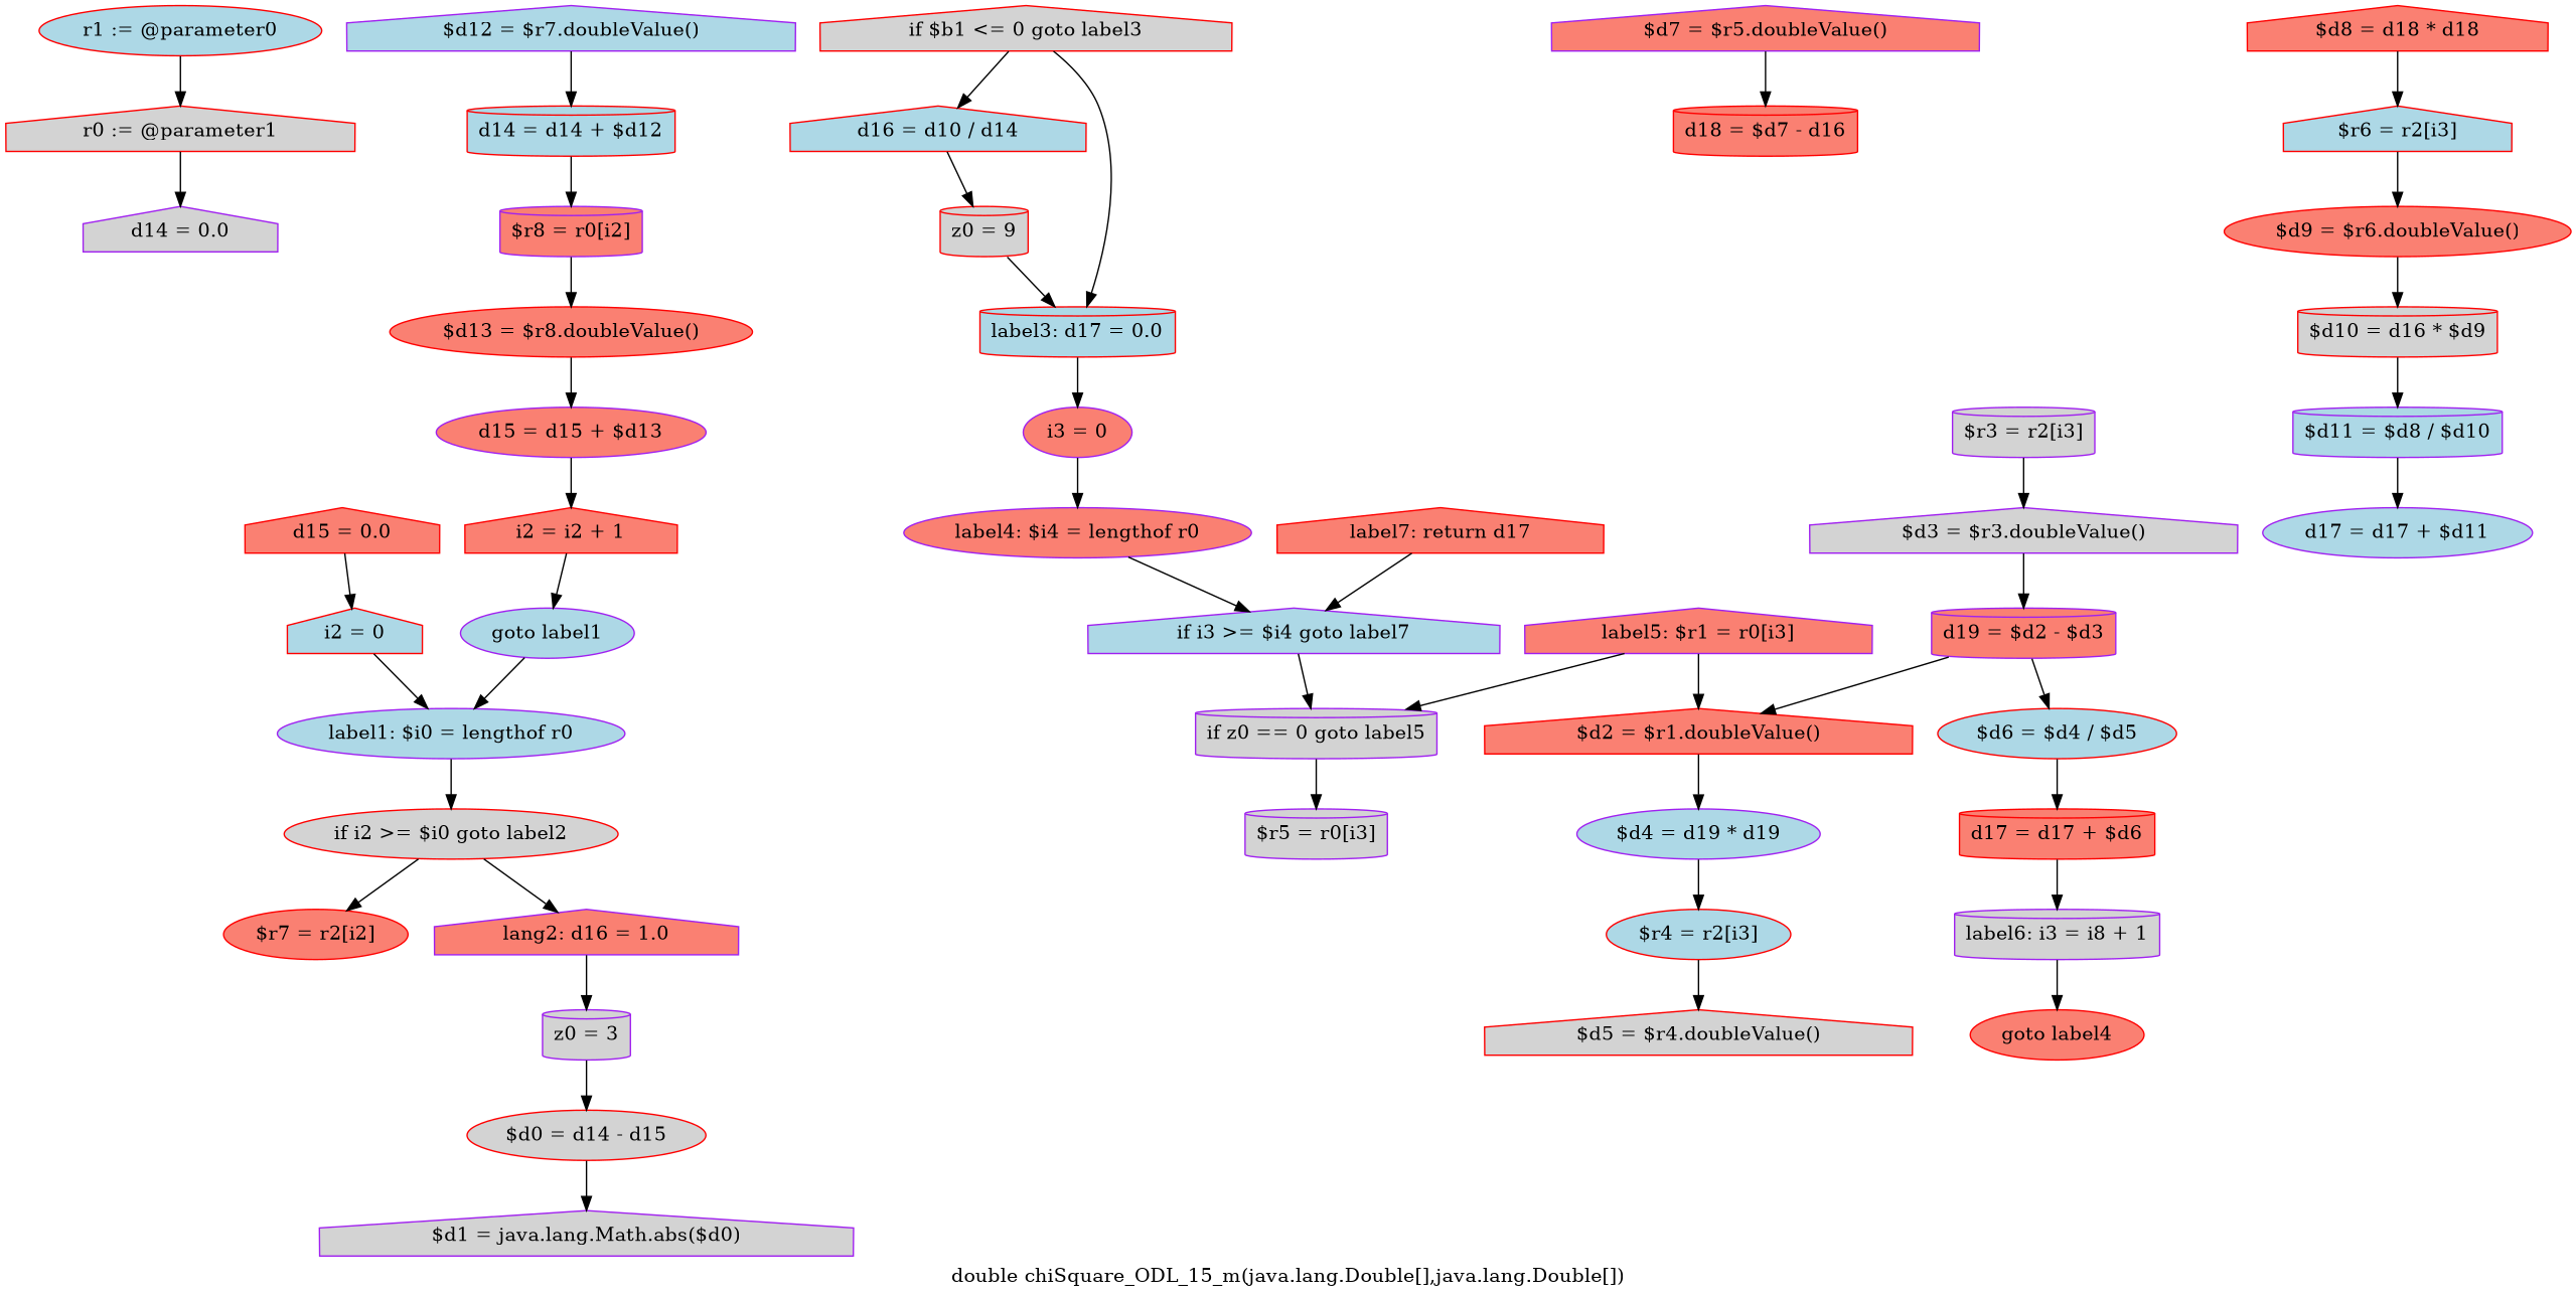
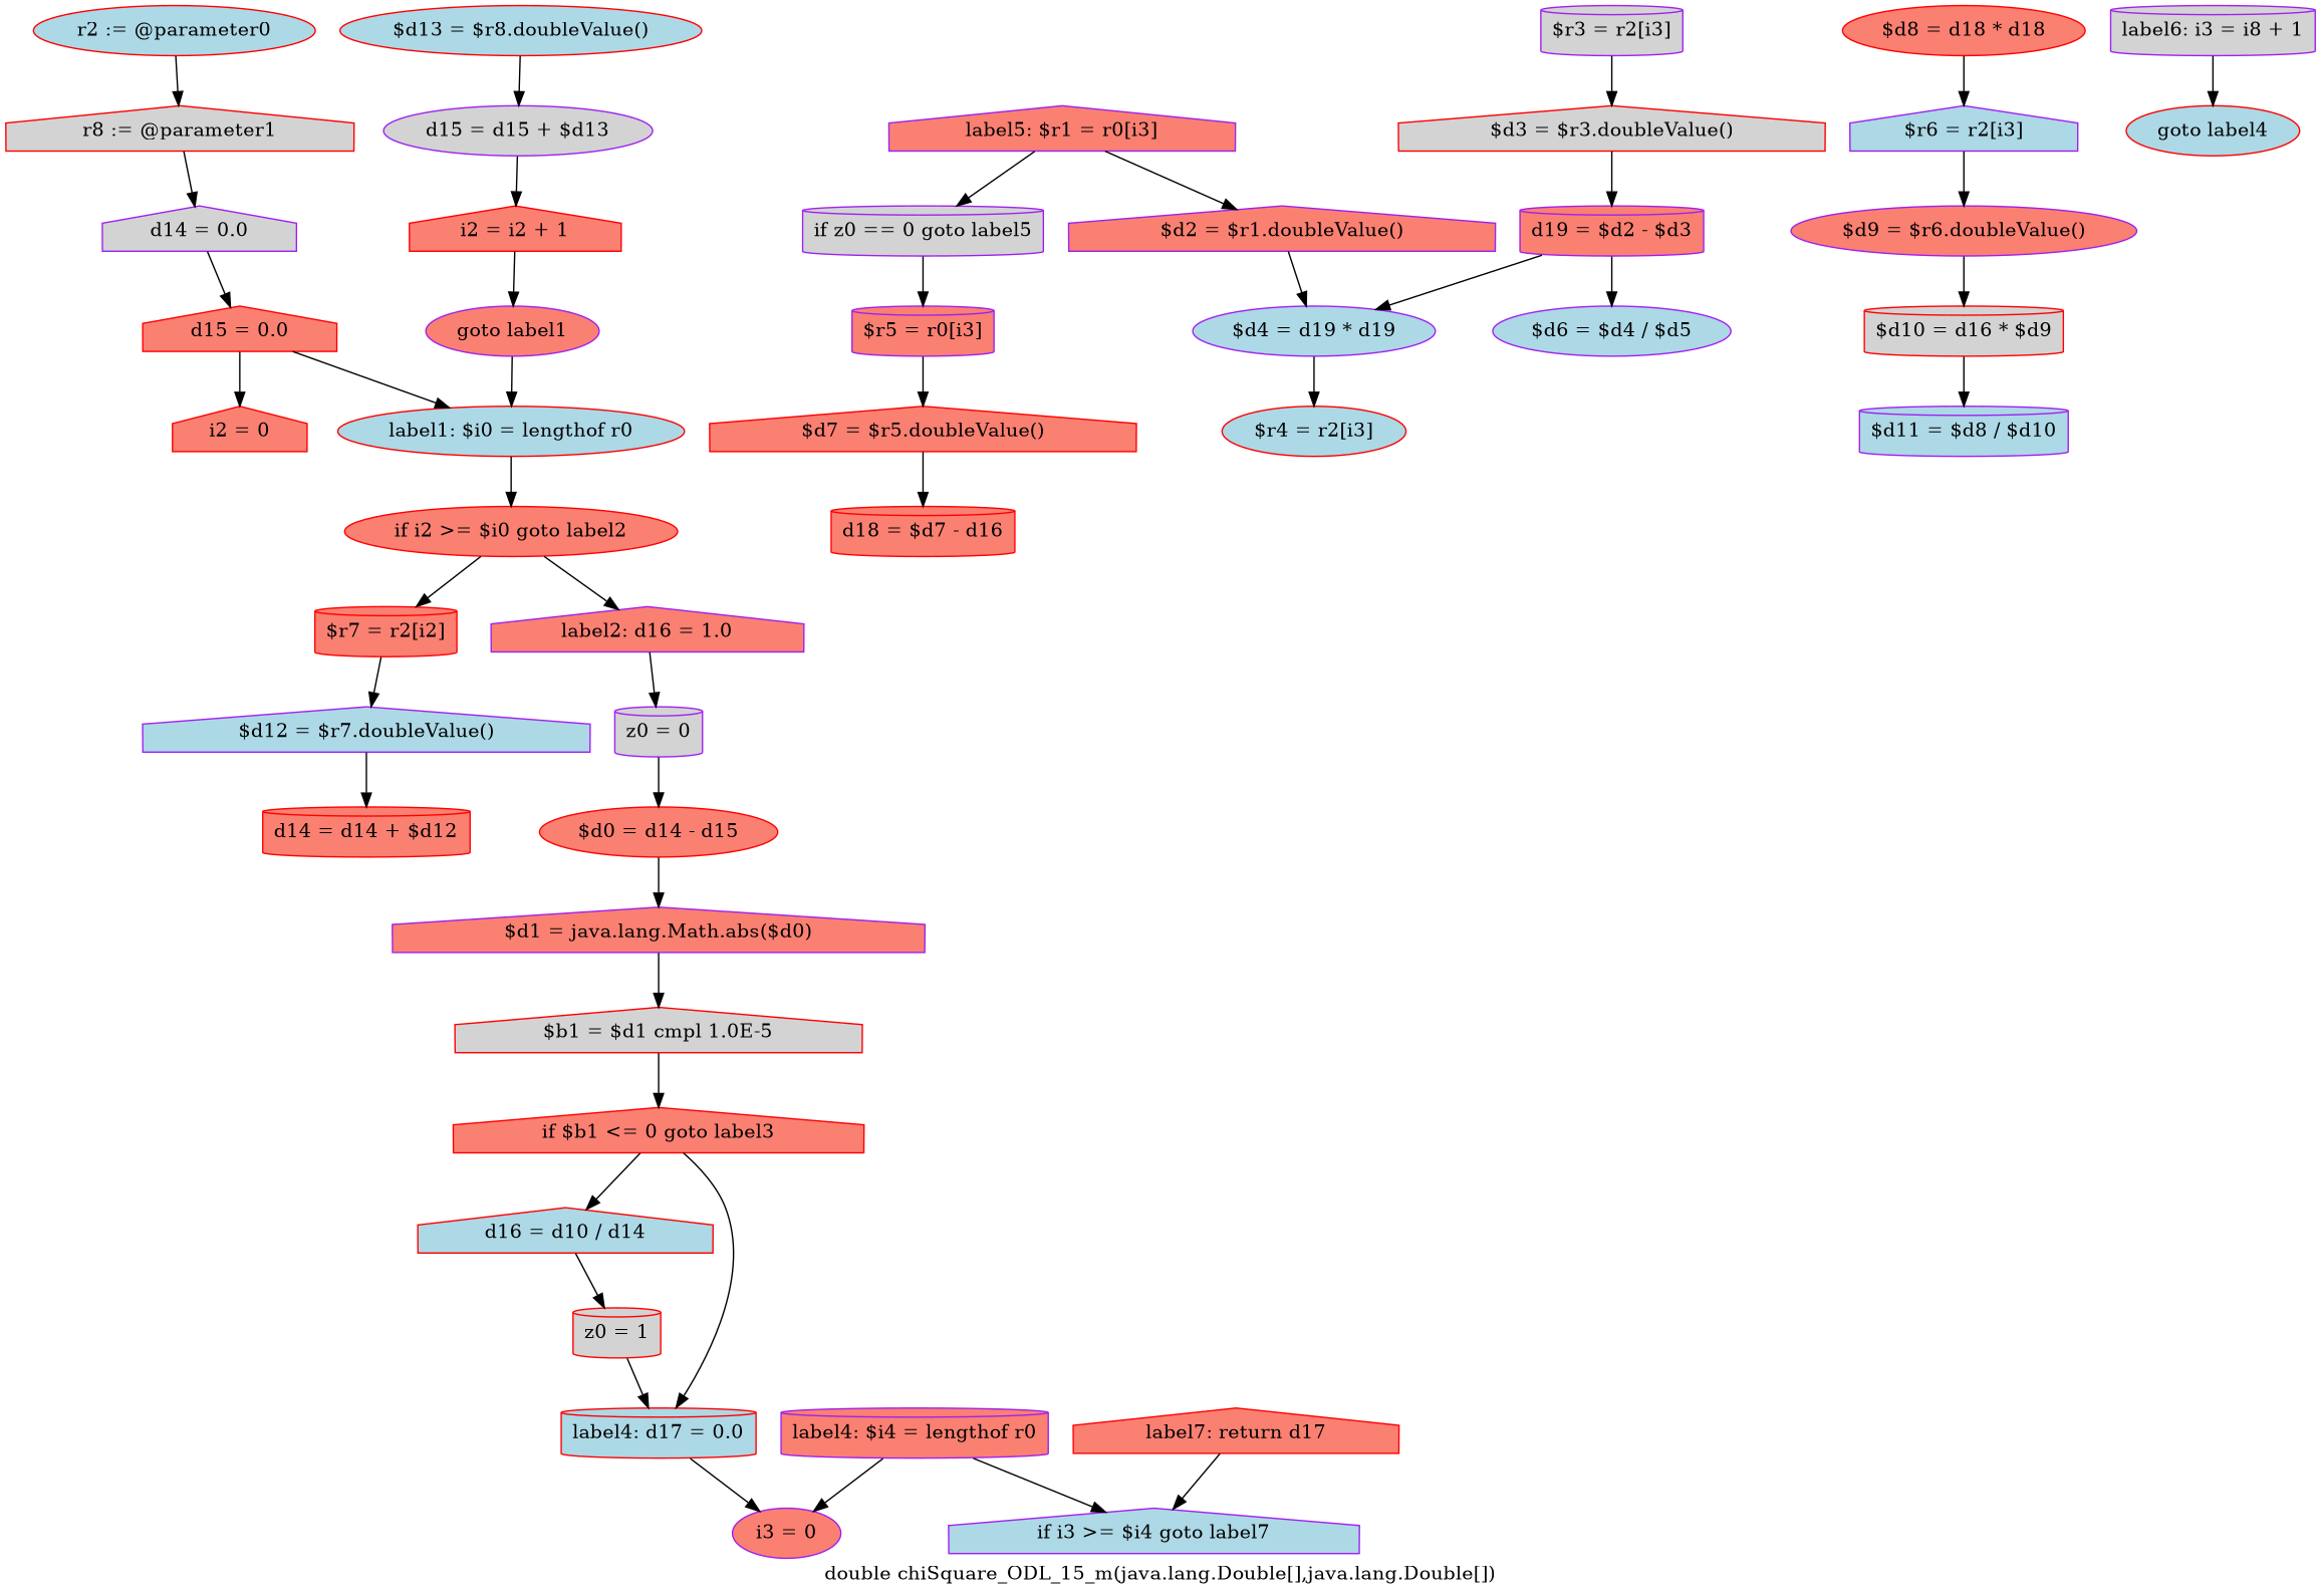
  digraph {
    label="double chiSquare_ODL_15_m(java.lang.Double[],java.lang.Double[])"
    node [color=red fillcolor=salmon shape=house style=filled]
-   n1 [fillcolor=lightblue label="r1 := @parameter0" shape=ellipse]
-   n2 [fillcolor=lightgrey label="r0 := @parameter1"]
+   n1 [fillcolor=lightblue label="r2 := @parameter0" shape=ellipse]
+   n2 [fillcolor=lightgrey label="r8 := @parameter1"]
    n3 [color=purple fillcolor=lightgrey label="d14 = 0.0"]
    n4 [label="d15 = 0.0"]
-   n5 [fillcolor=lightblue label="i2 = 0"]
-   n6 [color=purple fillcolor=lightblue label="label1: $i0 = lengthof r0" shape=ellipse]
-   n7 [fillcolor=lightgrey label="if i2 >= $i0 goto label2" shape=ellipse]
-   n8 [label="$r7 = r2[i2]" shape=ellipse]
-   n9 [color=purple label="lang2: d16 = 1.0"]
+   n5 [label="i2 = 0"]
+   n6 [fillcolor=lightblue label="label1: $i0 = lengthof r0" shape=ellipse]
+   n7 [label="if i2 >= $i0 goto label2" shape=ellipse]
+   n8 [label="$r7 = r2[i2]" shape=cylinder]
+   n9 [color=purple label="label2: d16 = 1.0"]
    n10 [color=purple fillcolor=lightblue label="$d12 = $r7.doubleValue()"]
-   n11 [color=purple fillcolor=lightgrey label="z0 = 3" shape=cylinder]
-   n12 [fillcolor=lightblue label="d14 = d14 + $d12" shape=cylinder]
-   n13 [fillcolor=lightgrey label="$d0 = d14 - d15" shape=ellipse]
-   n14 [color=purple label="$r8 = r0[i2]" shape=cylinder]
-   n15 [label="$d13 = $r8.doubleValue()" shape=ellipse]
-   n16 [color=purple label="d15 = d15 + $d13" shape=ellipse]
+   n11 [color=purple fillcolor=lightgrey label="z0 = 0" shape=cylinder]
+   n12 [label="d14 = d14 + $d12" shape=cylinder]
+   n13 [label="$d0 = d14 - d15" shape=ellipse]
+   n15 [fillcolor=lightblue label="$d13 = $r8.doubleValue()" shape=ellipse]
+   n16 [color=purple fillcolor=lightgrey label="d15 = d15 + $d13" shape=ellipse]
    n17 [label="i2 = i2 + 1"]
-   n18 [color=purple fillcolor=lightblue label="goto label1" shape=ellipse]
-   n19 [color=purple fillcolor=lightgrey label="$d1 = java.lang.Math.abs($d0)"]
-   n21 [fillcolor=lightgrey label="if $b1 <= 0 goto label3"]
+   n18 [color=purple label="goto label1" shape=ellipse]
+   n19 [color=purple label="$d1 = java.lang.Math.abs($d0)"]
+   n20 [fillcolor=lightgrey label="$b1 = $d1 cmpl 1.0E-5"]
+   n21 [label="if $b1 <= 0 goto label3"]
    n22 [fillcolor=lightblue label="d16 = d10 / d14"]
-   n23 [fillcolor=lightblue label="label3: d17 = 0.0" shape=cylinder]
-   n24 [fillcolor=lightgrey label="z0 = 9" shape=cylinder]
+   n23 [fillcolor=lightblue label="label4: d17 = 0.0" shape=cylinder]
+   n24 [fillcolor=lightgrey label="z0 = 1" shape=cylinder]
    n25 [color=purple label="i3 = 0" shape=ellipse]
-   n26 [color=purple label="label4: $i4 = lengthof r0" shape=ellipse]
+   n26 [color=purple label="label4: $i4 = lengthof r0" shape=cylinder]
    n27 [color=purple fillcolor=lightblue label="if i3 >= $i4 goto label7"]
    n28 [color=purple fillcolor=lightgrey label="if z0 == 0 goto label5" shape=cylinder]
-   n29 [color=purple fillcolor=lightgrey label="$r5 = r0[i3]" shape=cylinder]
+   n29 [color=purple label="$r5 = r0[i3]" shape=cylinder]
    n30 [label="label7: return d17"]
-   n31 [color=purple label="$d7 = $r5.doubleValue()"]
+   n31 [label="$d7 = $r5.doubleValue()"]
    n32 [color=purple label="label5: $r1 = r0[i3]"]
-   n33 [label="$d2 = $r1.doubleValue()"]
+   n33 [color=purple label="$d2 = $r1.doubleValue()"]
    n34 [label="d18 = $d7 - d16" shape=cylinder]
    n35 [color=purple fillcolor=lightblue label="$d4 = d19 * d19" shape=ellipse]
-   n36 [label="$d8 = d18 * d18"]
-   n37 [fillcolor=lightblue label="$r6 = r2[i3]"]
-   n38 [label="$d9 = $r6.doubleValue()" shape=ellipse]
+   n36 [label="$d8 = d18 * d18" shape=ellipse]
+   n37 [color=purple fillcolor=lightblue label="$r6 = r2[i3]"]
+   n38 [color=purple label="$d9 = $r6.doubleValue()" shape=ellipse]
    n39 [fillcolor=lightgrey label="$d10 = d16 * $d9" shape=cylinder]
    n40 [color=purple fillcolor=lightblue label="$d11 = $d8 / $d10" shape=cylinder]
-   n41 [color=purple fillcolor=lightblue label="d17 = d17 + $d11" shape=ellipse]
    n42 [color=purple fillcolor=lightgrey label="label6: i3 = i8 + 1" shape=cylinder]
-   n43 [label="goto label4" shape=ellipse]
+   n43 [fillcolor=lightblue label="goto label4" shape=ellipse]
    n44 [color=purple fillcolor=lightgrey label="$r3 = r2[i3]" shape=cylinder]
-   n45 [color=purple fillcolor=lightgrey label="$d3 = $r3.doubleValue()"]
+   n45 [fillcolor=lightgrey label="$d3 = $r3.doubleValue()"]
    n46 [color=purple label="d19 = $d2 - $d3" shape=cylinder]
-   n47 [fillcolor=lightblue label="$d6 = $d4 / $d5" shape=ellipse]
+   n47 [color=purple fillcolor=lightblue label="$d6 = $d4 / $d5" shape=ellipse]
    n48 [fillcolor=lightblue label="$r4 = r2[i3]" shape=ellipse]
-   n49 [fillcolor=lightgrey label="$d5 = $r4.doubleValue()"]
-   n50 [label="d17 = d17 + $d6" shape=cylinder]
    n1 -> n2
    n2 -> n3
+   n3 -> n4
    n4 -> n5
-   n5 -> n6
+   n4 -> n6
    n6 -> n7
    n7 -> n8
    n7 -> n9
+   n8 -> n10
    n9 -> n11
    n10 -> n12
    n11 -> n13
-   n12 -> n14
    n13 -> n19
-   n14 -> n15
    n15 -> n16
    n16 -> n17
    n17 -> n18
    n18 -> n6
+   n19 -> n20
+   n20 -> n21
    n21 -> n22
    n21 -> n23
    n22 -> n24
    n23 -> n25
    n24 -> n23
-   n25 -> n26
+   n26 -> n25
    n26 -> n27
-   n27 -> n28
    n28 -> n29
+   n29 -> n31
    n30 -> n27
    n31 -> n34
    n32 -> n28
    n32 -> n33
    n33 -> n35
    n35 -> n48
    n36 -> n37
    n37 -> n38
    n38 -> n39
    n39 -> n40
-   n40 -> n41
    n42 -> n43
    n44 -> n45
    n45 -> n46
-   n46 -> n33
+   n46 -> n35
    n46 -> n47
-   n47 -> n50
-   n48 -> n49
-   n50 -> n42
  }
